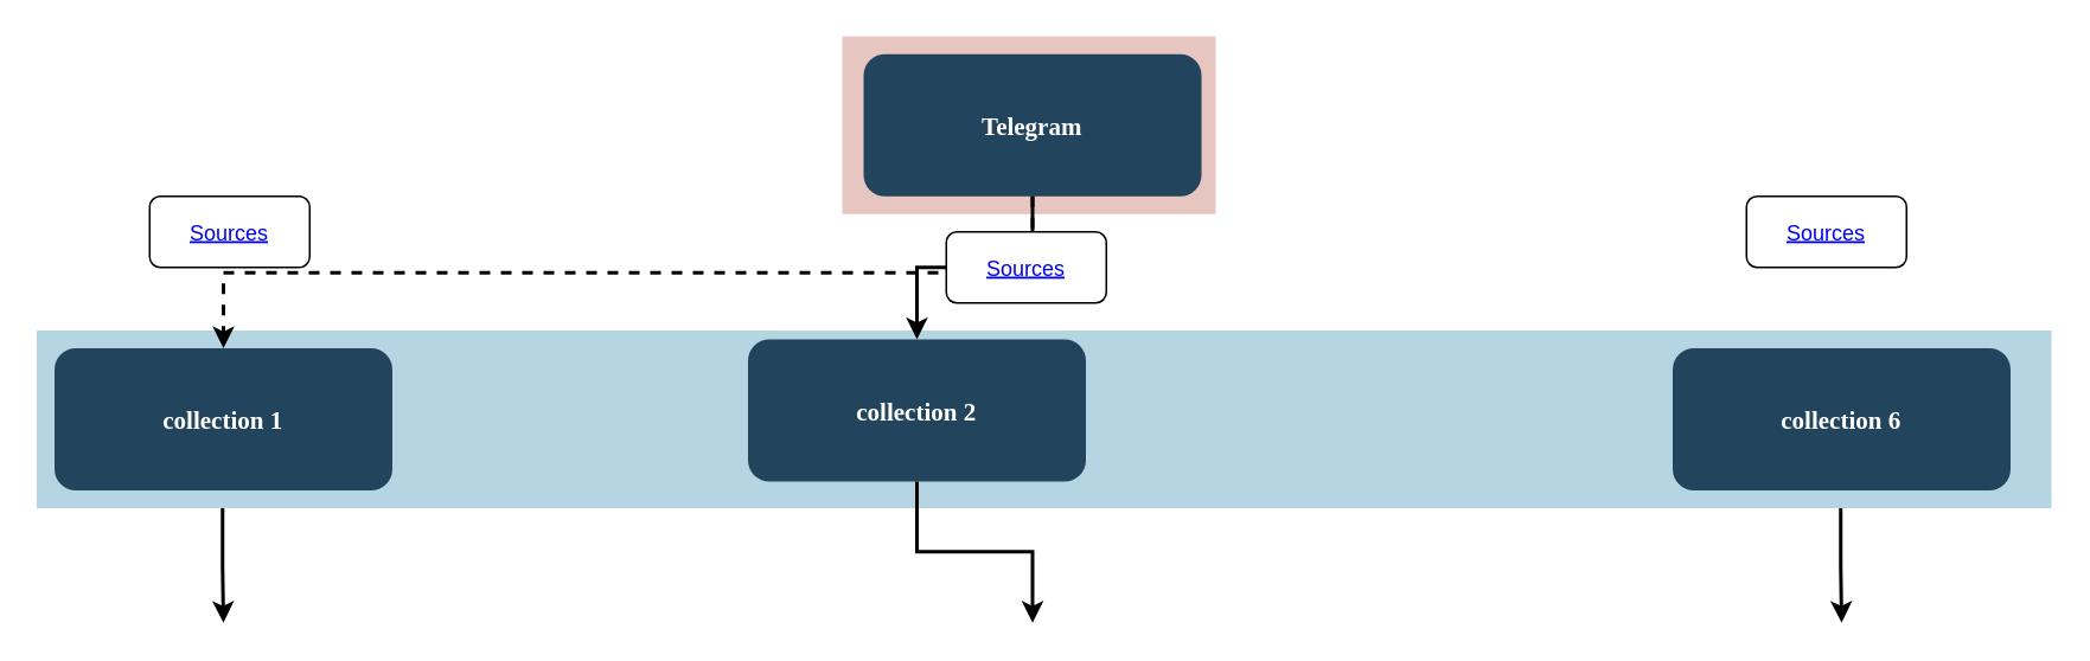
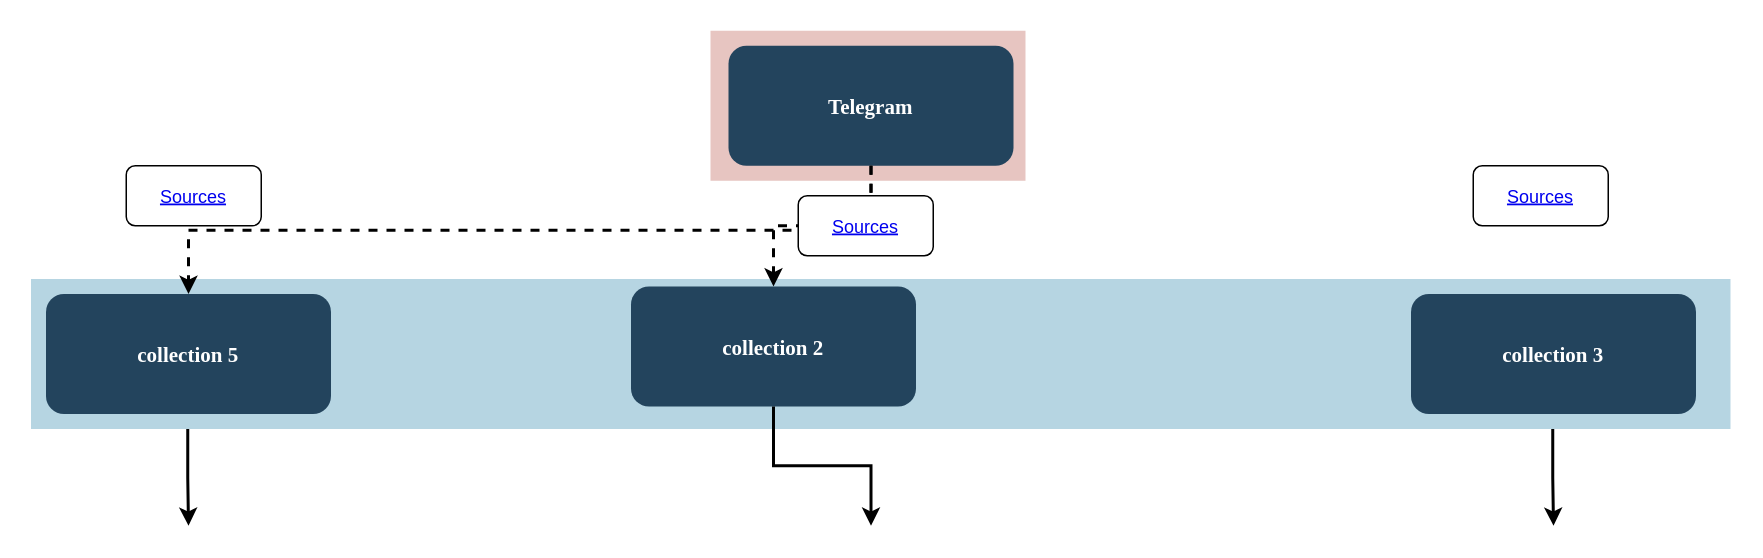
  <mxCell id="0" />
  <mxCell id="1" parent="0" />
  <mxCell id="2" value="" style="fillColor=#AE4132;strokeColor=none;opacity=30;" parent="1" vertex="1"><mxGeometry x="473" y="20" width="210" height="100.0" as="geometry" /></mxCell>
  <mxCell id="3" value="" style="fillColor=#10739E;strokeColor=none;opacity=30;" parent="1" vertex="1"><mxGeometry x="20" y="185.5" width="1133" height="100" as="geometry" /></mxCell>
  <mxCell id="4" value="Telegram" style="rounded=1;fillColor=#23445D;gradientColor=none;strokeColor=none;fontColor=#FFFFFF;fontStyle=1;fontFamily=Tahoma;fontSize=14" parent="1" vertex="1"><mxGeometry x="485" y="30" width="190" height="80" as="geometry" /></mxCell>
- <mxCell id="5" value="collection 6" style="rounded=1;fillColor=#23445D;gradientColor=none;strokeColor=none;fontColor=#FFFFFF;fontStyle=1;fontFamily=Tahoma;fontSize=14" parent="1" vertex="1"><mxGeometry x="940" y="195.5" width="190" height="80" as="geometry" /></mxCell>
+ <mxCell id="5" value="collection 3" style="rounded=1;fillColor=#23445D;gradientColor=none;strokeColor=none;fontColor=#FFFFFF;fontStyle=1;fontFamily=Tahoma;fontSize=14" parent="1" vertex="1"><mxGeometry x="940" y="195.5" width="190" height="80" as="geometry" /></mxCell>
  <mxCell id="6" value="collection 2" style="rounded=1;fillColor=#23445D;gradientColor=none;strokeColor=none;fontColor=#FFFFFF;fontStyle=1;fontFamily=Tahoma;fontSize=14" parent="1" vertex="1"><mxGeometry x="420" y="190.5" width="190" height="80" as="geometry" /></mxCell>
- <mxCell id="7" value="collection 1" style="rounded=1;fillColor=#23445D;gradientColor=none;strokeColor=none;fontColor=#FFFFFF;fontStyle=1;fontFamily=Tahoma;fontSize=14" parent="1" vertex="1"><mxGeometry x="30" y="195.5" width="190" height="80" as="geometry" /></mxCell>
- <mxCell id="8" value="" style="edgeStyle=elbowEdgeStyle;elbow=vertical;strokeWidth=2;rounded=0" parent="1" source="4" target="6" edge="1"><mxGeometry x="347" y="225.5" width="100" height="100" as="geometry"><mxPoint x="785" y="135.5" as="sourcePoint" /><mxPoint x="1390" y="205.5" as="targetPoint" /></mxGeometry></mxCell>
+ <mxCell id="7" value="collection 5" style="rounded=1;fillColor=#23445D;gradientColor=none;strokeColor=none;fontColor=#FFFFFF;fontStyle=1;fontFamily=Tahoma;fontSize=14" parent="1" vertex="1"><mxGeometry x="30" y="195.5" width="190" height="80" as="geometry" /></mxCell>
+ <mxCell id="8" value="" style="edgeStyle=elbowEdgeStyle;elbow=vertical;strokeWidth=2;rounded=0;dashed=1;" parent="1" source="4" target="6" edge="1"><mxGeometry x="347" y="225.5" width="100" height="100" as="geometry"><mxPoint x="785" y="135.5" as="sourcePoint" /><mxPoint x="1390" y="205.5" as="targetPoint" /></mxGeometry></mxCell>
  <mxCell id="9" value="" style="edgeStyle=elbowEdgeStyle;elbow=vertical;strokeWidth=2;rounded=0;dashed=1;" parent="1" source="4" target="7" edge="1"><mxGeometry x="-23" y="135.5" width="100" height="100" as="geometry"><mxPoint x="-100" y="95.5" as="sourcePoint" /><mxPoint x="0" y="-4.5" as="targetPoint" /></mxGeometry></mxCell>
  <mxCell id="10" value="" style="edgeStyle=elbowEdgeStyle;elbow=vertical;strokeWidth=2;rounded=0" parent="1" source="6" edge="1"><mxGeometry x="-23" y="135.5" width="100" height="100" as="geometry"><mxPoint x="-100" y="95.5" as="sourcePoint" /><mxPoint x="580" y="350" as="targetPoint" /></mxGeometry></mxCell>
  <mxCell id="11" value="Sources" style="fontColor=#0000EE;fontStyle=4;rounded=1;overflow=hidden;spacing=10;" vertex="1" parent="1"><mxGeometry x="83.5" y="110" width="90" height="40" as="geometry" /></mxCell>
  <mxCell id="12" value="Sources" style="fontColor=#0000EE;fontStyle=4;rounded=1;overflow=hidden;spacing=10;" vertex="1" parent="1"><mxGeometry x="981.5" y="110" width="90" height="40" as="geometry" /></mxCell>
  <mxCell id="13" value="Sources" style="fontColor=#0000EE;fontStyle=4;rounded=1;overflow=hidden;spacing=10;" vertex="1" parent="1"><mxGeometry x="531.5" y="130" width="90" height="40" as="geometry" /></mxCell>
  <mxCell id="14" value="" style="edgeStyle=elbowEdgeStyle;elbow=vertical;strokeWidth=2;rounded=0" edge="1" parent="1"><mxGeometry x="-478.5" y="145.5" width="100" height="100" as="geometry"><mxPoint x="124.5" y="285.5" as="sourcePoint" /><mxPoint x="125" y="350" as="targetPoint" /></mxGeometry></mxCell>
  <mxCell id="15" value="" style="edgeStyle=elbowEdgeStyle;elbow=vertical;strokeWidth=2;rounded=0" edge="1" parent="1"><mxGeometry x="431.5" y="145.5" width="100" height="100" as="geometry"><mxPoint x="1034.5" y="285.5" as="sourcePoint" /><mxPoint x="1035" y="350" as="targetPoint" /></mxGeometry></mxCell>
